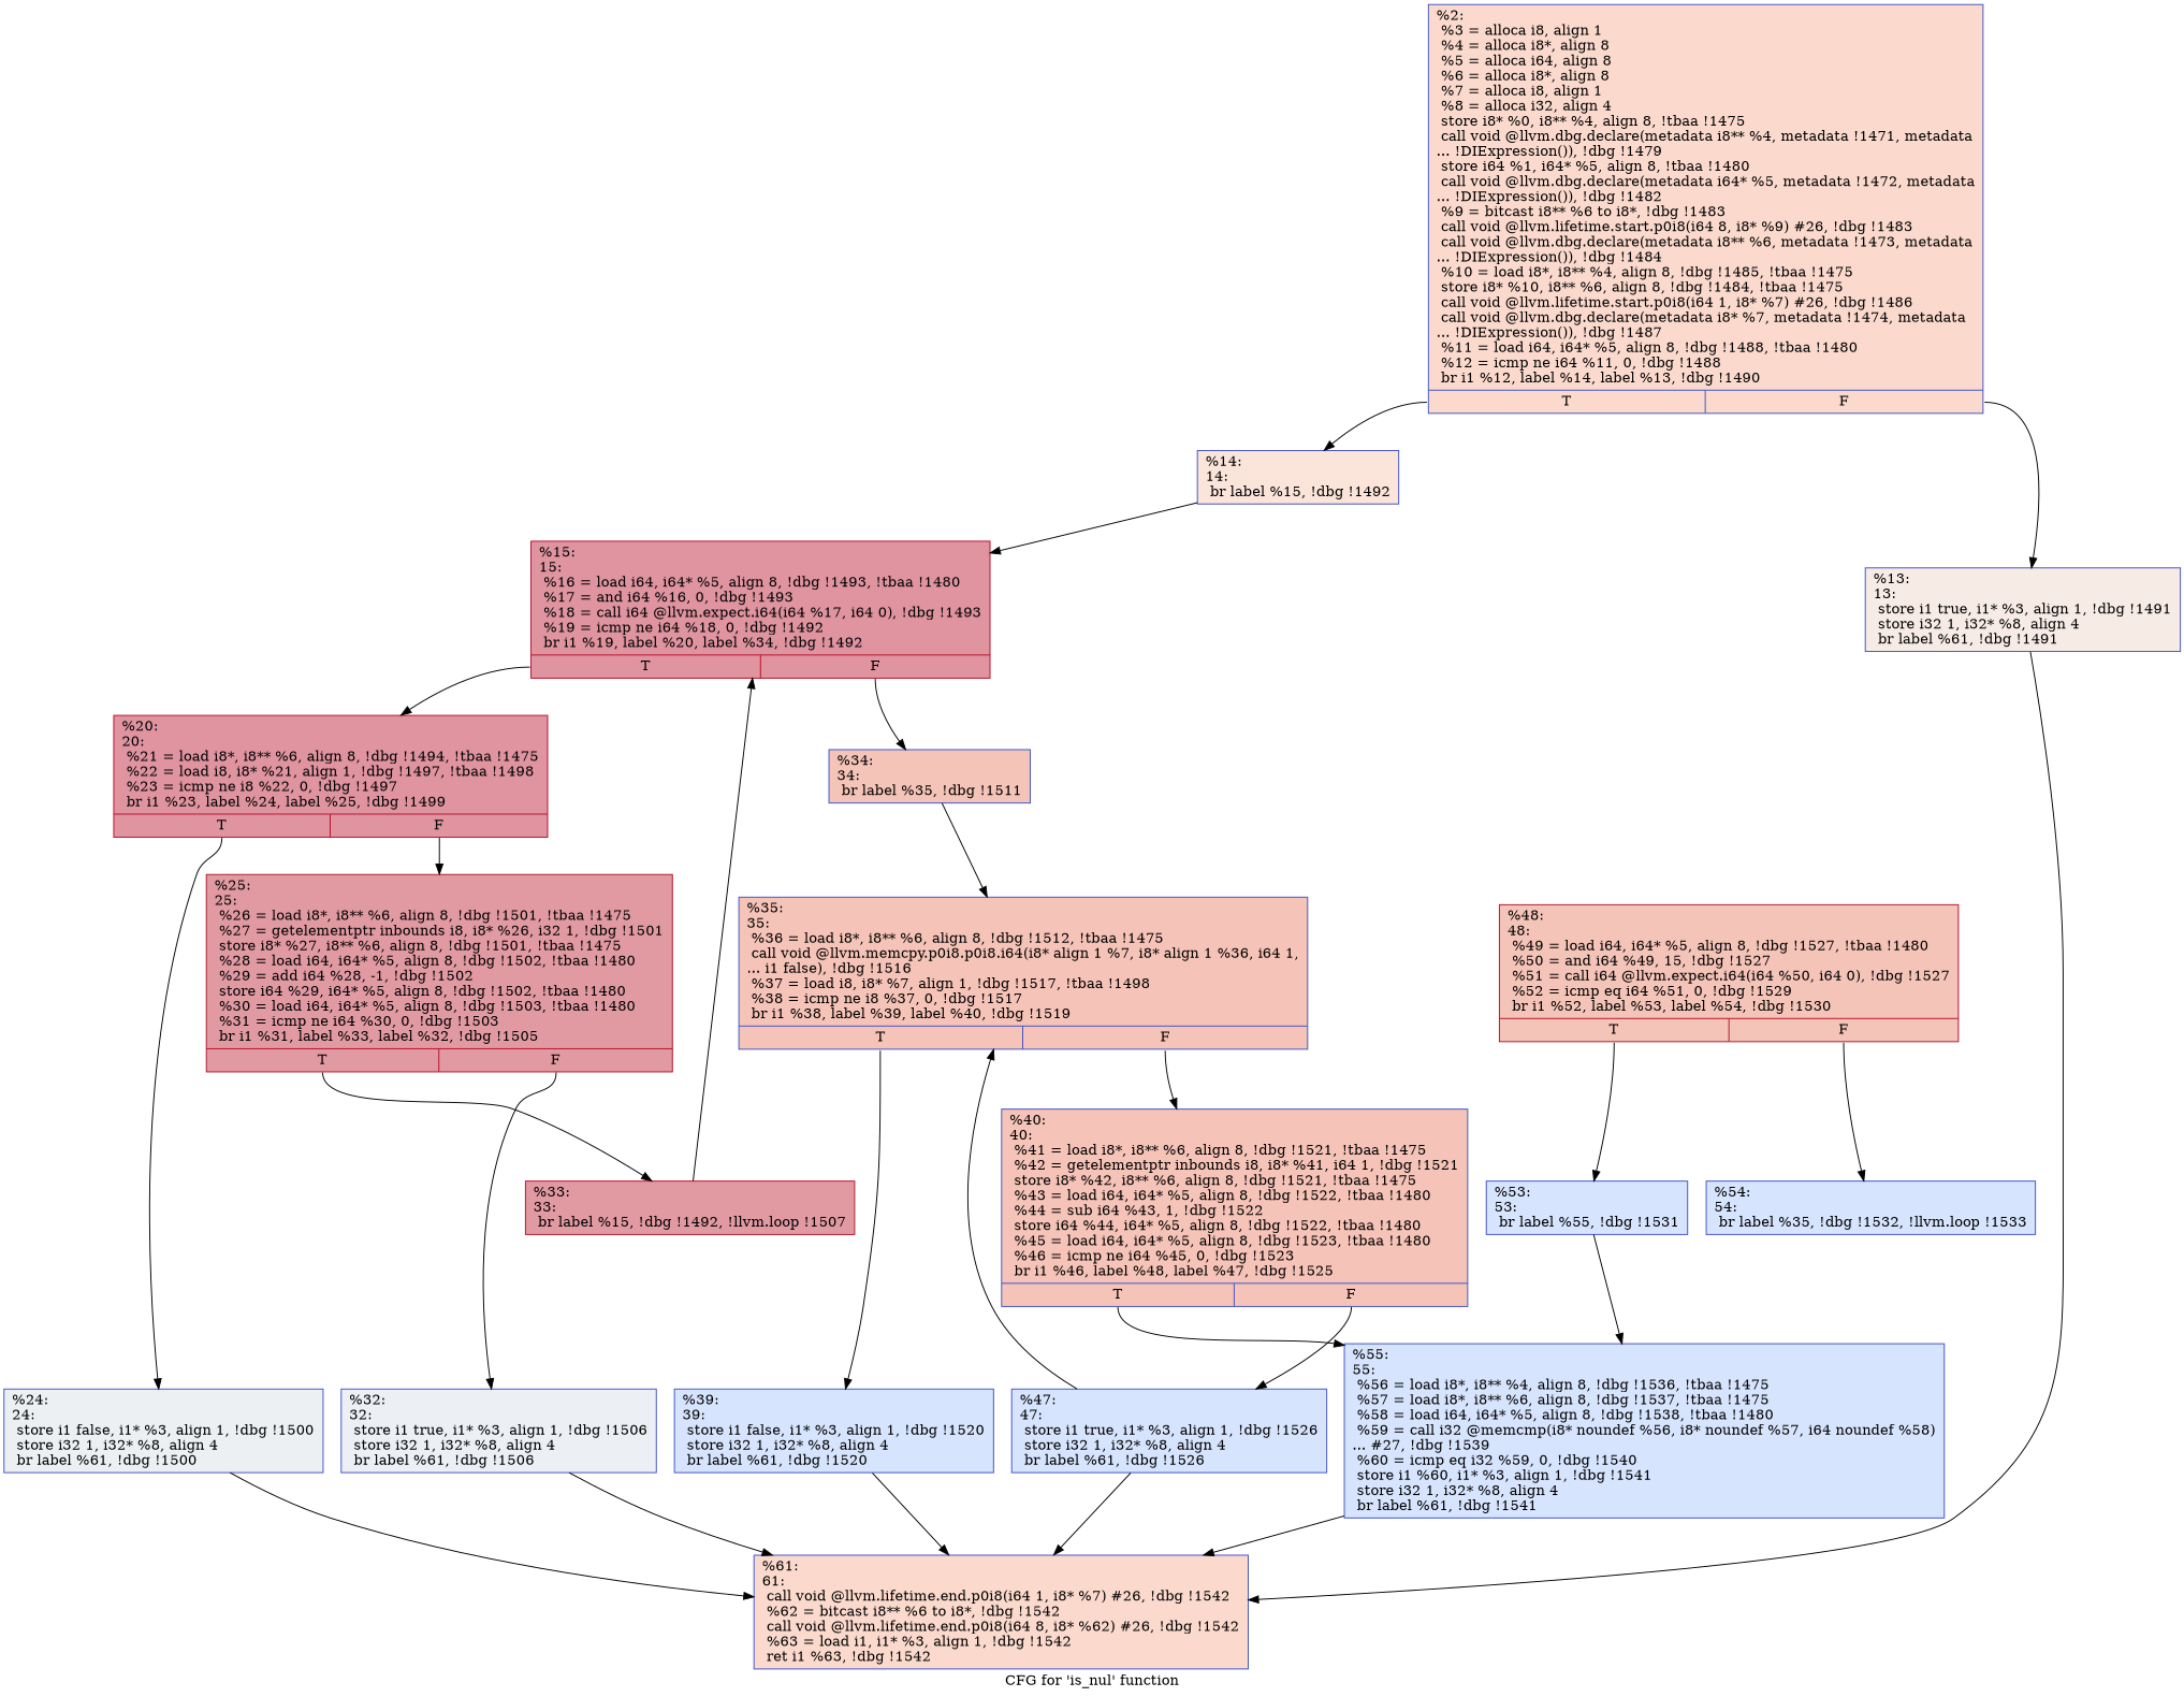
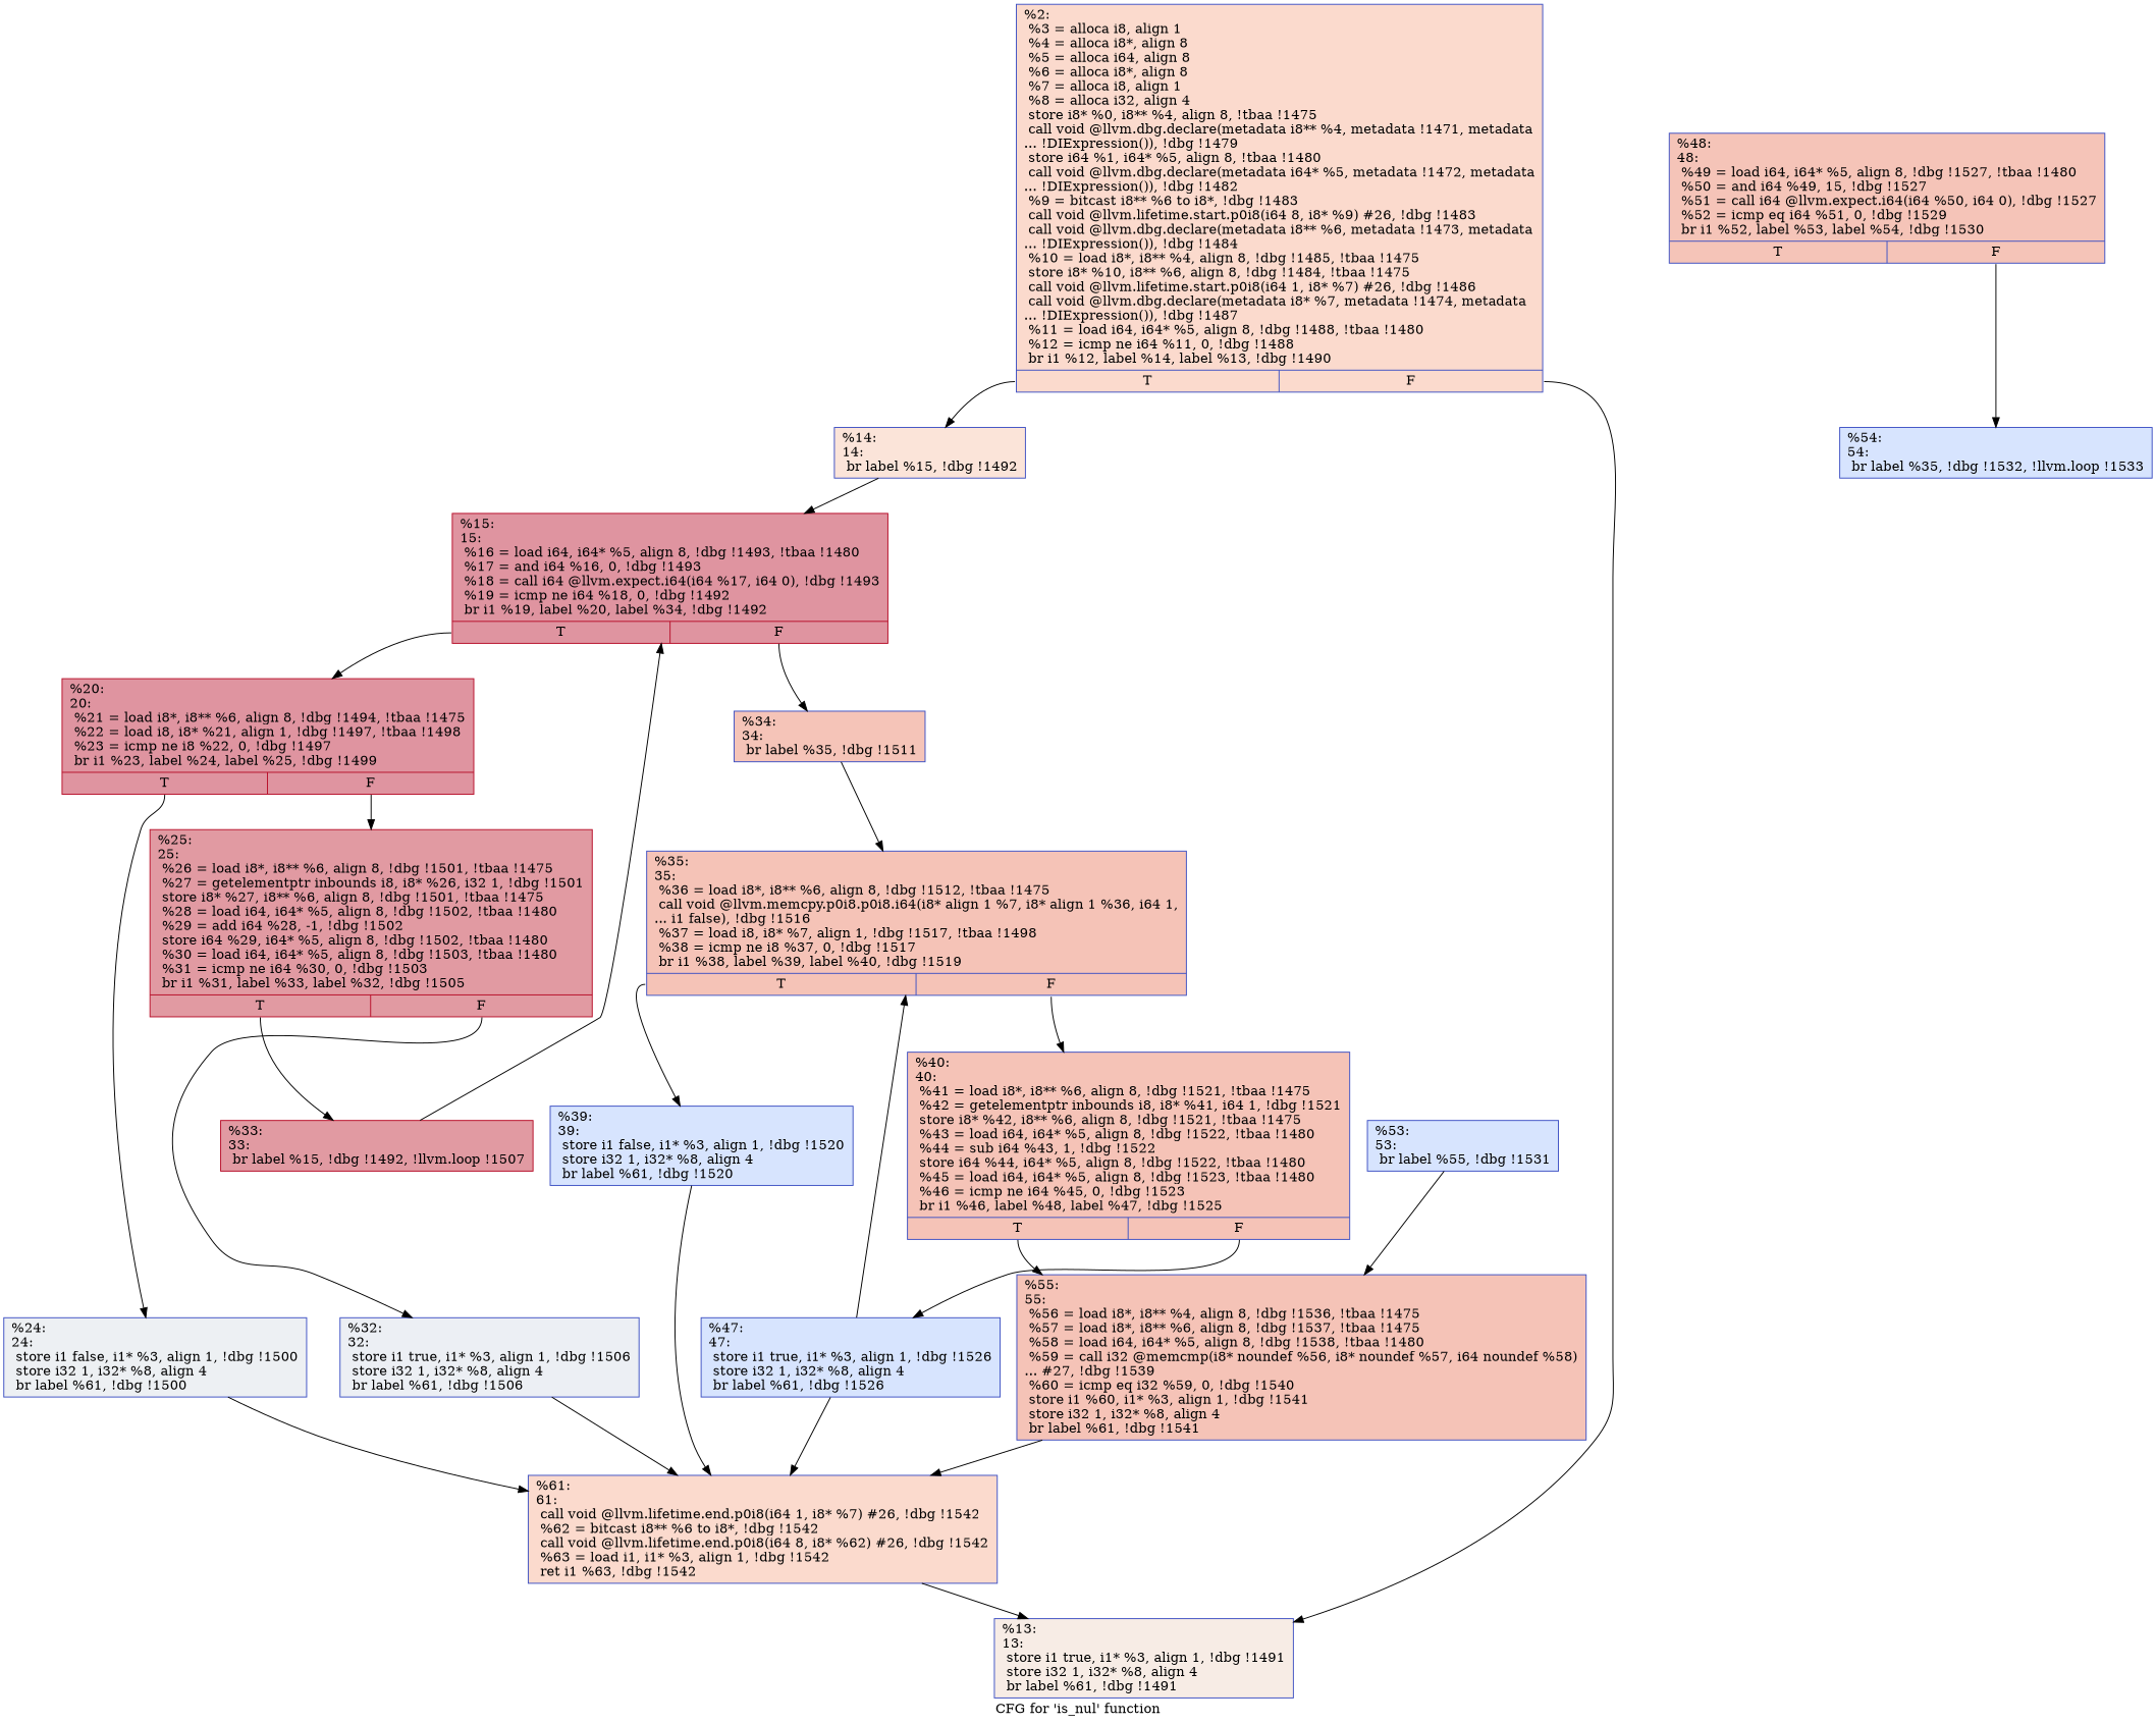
  digraph {
    label="CFG for 'is_nul' function"
    node [color="#3d50c3ff" fillcolor="#a5c3fe70" shape=record style=filled]
    n1 [fillcolor="#f7ac8e70" label="{%2:\l  %3 = alloca i8, align 1\l  %4 = alloca i8*, align 8\l  %5 = alloca i64, align 8\l  %6 = alloca i8*, align 8\l  %7 = alloca i8, align 1\l  %8 = alloca i32, align 4\l  store i8* %0, i8** %4, align 8, !tbaa !1475\l  call void @llvm.dbg.declare(metadata i8** %4, metadata !1471, metadata\l... !DIExpression()), !dbg !1479\l  store i64 %1, i64* %5, align 8, !tbaa !1480\l  call void @llvm.dbg.declare(metadata i64* %5, metadata !1472, metadata\l... !DIExpression()), !dbg !1482\l  %9 = bitcast i8** %6 to i8*, !dbg !1483\l  call void @llvm.lifetime.start.p0i8(i64 8, i8* %9) #26, !dbg !1483\l  call void @llvm.dbg.declare(metadata i8** %6, metadata !1473, metadata\l... !DIExpression()), !dbg !1484\l  %10 = load i8*, i8** %4, align 8, !dbg !1485, !tbaa !1475\l  store i8* %10, i8** %6, align 8, !dbg !1484, !tbaa !1475\l  call void @llvm.lifetime.start.p0i8(i64 1, i8* %7) #26, !dbg !1486\l  call void @llvm.dbg.declare(metadata i8* %7, metadata !1474, metadata\l... !DIExpression()), !dbg !1487\l  %11 = load i64, i64* %5, align 8, !dbg !1488, !tbaa !1480\l  %12 = icmp ne i64 %11, 0, !dbg !1488\l  br i1 %12, label %14, label %13, !dbg !1490\l|{<s0>T|<s1>F}}"]
    n2 [fillcolor="#f5c1a970" label="{%14:\l14:                                               \l  br label %15, !dbg !1492\l}"]
    n3 [fillcolor="#ecd3c570" label="{%13:\l13:                                               \l  store i1 true, i1* %3, align 1, !dbg !1491\l  store i32 1, i32* %8, align 4\l  br label %61, !dbg !1491\l}"]
    n4 [color="#b70d28ff" fillcolor="#b70d2870" label="{%15:\l15:                                               \l  %16 = load i64, i64* %5, align 8, !dbg !1493, !tbaa !1480\l  %17 = and i64 %16, 0, !dbg !1493\l  %18 = call i64 @llvm.expect.i64(i64 %17, i64 0), !dbg !1493\l  %19 = icmp ne i64 %18, 0, !dbg !1492\l  br i1 %19, label %20, label %34, !dbg !1492\l|{<s0>T|<s1>F}}"]
    n5 [fillcolor="#f7ac8e70" label="{%61:\l61:                                               \l  call void @llvm.lifetime.end.p0i8(i64 1, i8* %7) #26, !dbg !1542\l  %62 = bitcast i8** %6 to i8*, !dbg !1542\l  call void @llvm.lifetime.end.p0i8(i64 8, i8* %62) #26, !dbg !1542\l  %63 = load i1, i1* %3, align 1, !dbg !1542\l  ret i1 %63, !dbg !1542\l}"]
    n6 [color="#b70d28ff" fillcolor="#b70d2870" label="{%20:\l20:                                               \l  %21 = load i8*, i8** %6, align 8, !dbg !1494, !tbaa !1475\l  %22 = load i8, i8* %21, align 1, !dbg !1497, !tbaa !1498\l  %23 = icmp ne i8 %22, 0, !dbg !1497\l  br i1 %23, label %24, label %25, !dbg !1499\l|{<s0>T|<s1>F}}"]
    n7 [fillcolor="#e97a5f70" label="{%34:\l34:                                               \l  br label %35, !dbg !1511\l}"]
    n8 [fillcolor="#d6dce470" label="{%24:\l24:                                               \l  store i1 false, i1* %3, align 1, !dbg !1500\l  store i32 1, i32* %8, align 4\l  br label %61, !dbg !1500\l}"]
    n9 [color="#b70d28ff" fillcolor="#bb1b2c70" label="{%25:\l25:                                               \l  %26 = load i8*, i8** %6, align 8, !dbg !1501, !tbaa !1475\l  %27 = getelementptr inbounds i8, i8* %26, i32 1, !dbg !1501\l  store i8* %27, i8** %6, align 8, !dbg !1501, !tbaa !1475\l  %28 = load i64, i64* %5, align 8, !dbg !1502, !tbaa !1480\l  %29 = add i64 %28, -1, !dbg !1502\l  store i64 %29, i64* %5, align 8, !dbg !1502, !tbaa !1480\l  %30 = load i64, i64* %5, align 8, !dbg !1503, !tbaa !1480\l  %31 = icmp ne i64 %30, 0, !dbg !1503\l  br i1 %31, label %33, label %32, !dbg !1505\l|{<s0>T|<s1>F}}"]
    n10 [fillcolor="#e8765c70" label="{%35:\l35:                                               \l  %36 = load i8*, i8** %6, align 8, !dbg !1512, !tbaa !1475\l  call void @llvm.memcpy.p0i8.p0i8.i64(i8* align 1 %7, i8* align 1 %36, i64 1,\l... i1 false), !dbg !1516\l  %37 = load i8, i8* %7, align 1, !dbg !1517, !tbaa !1498\l  %38 = icmp ne i8 %37, 0, !dbg !1517\l  br i1 %38, label %39, label %40, !dbg !1519\l|{<s0>T|<s1>F}}"]
    n11 [color="#b70d28ff" fillcolor="#bb1b2c70" label="{%33:\l33:                                               \l  br label %15, !dbg !1492, !llvm.loop !1507\l}"]
    n12 [fillcolor="#d4dbe670" label="{%32:\l32:                                               \l  store i1 true, i1* %3, align 1, !dbg !1506\l  store i32 1, i32* %8, align 4\l  br label %61, !dbg !1506\l}"]
    n13 [label="{%39:\l39:                                               \l  store i1 false, i1* %3, align 1, !dbg !1520\l  store i32 1, i32* %8, align 4\l  br label %61, !dbg !1520\l}"]
    n14 [fillcolor="#e8765c70" label="{%40:\l40:                                               \l  %41 = load i8*, i8** %6, align 8, !dbg !1521, !tbaa !1475\l  %42 = getelementptr inbounds i8, i8* %41, i64 1, !dbg !1521\l  store i8* %42, i8** %6, align 8, !dbg !1521, !tbaa !1475\l  %43 = load i64, i64* %5, align 8, !dbg !1522, !tbaa !1480\l  %44 = sub i64 %43, 1, !dbg !1522\l  store i64 %44, i64* %5, align 8, !dbg !1522, !tbaa !1480\l  %45 = load i64, i64* %5, align 8, !dbg !1523, !tbaa !1480\l  %46 = icmp ne i64 %45, 0, !dbg !1523\l  br i1 %46, label %48, label %47, !dbg !1525\l|{<s0>T|<s1>F}}"]
    n15 [label="{%47:\l47:                                               \l  store i1 true, i1* %3, align 1, !dbg !1526\l  store i32 1, i32* %8, align 4\l  br label %61, !dbg !1526\l}"]
-   n16 [label="{%55:\l55:                                               \l  %56 = load i8*, i8** %4, align 8, !dbg !1536, !tbaa !1475\l  %57 = load i8*, i8** %6, align 8, !dbg !1537, !tbaa !1475\l  %58 = load i64, i64* %5, align 8, !dbg !1538, !tbaa !1480\l  %59 = call i32 @memcmp(i8* noundef %56, i8* noundef %57, i64 noundef %58)\l... #27, !dbg !1539\l  %60 = icmp eq i32 %59, 0, !dbg !1540\l  store i1 %60, i1* %3, align 1, !dbg !1541\l  store i32 1, i32* %8, align 4\l  br label %61, !dbg !1541\l}"]
-   n17 [color="#b70d28ff" fillcolor="#e97a5f70" label="{%48:\l48:                                               \l  %49 = load i64, i64* %5, align 8, !dbg !1527, !tbaa !1480\l  %50 = and i64 %49, 15, !dbg !1527\l  %51 = call i64 @llvm.expect.i64(i64 %50, i64 0), !dbg !1527\l  %52 = icmp eq i64 %51, 0, !dbg !1529\l  br i1 %52, label %53, label %54, !dbg !1530\l|{<s0>T|<s1>F}}"]
+   n16 [fillcolor="#e8765c70" label="{%55:\l55:                                               \l  %56 = load i8*, i8** %4, align 8, !dbg !1536, !tbaa !1475\l  %57 = load i8*, i8** %6, align 8, !dbg !1537, !tbaa !1475\l  %58 = load i64, i64* %5, align 8, !dbg !1538, !tbaa !1480\l  %59 = call i32 @memcmp(i8* noundef %56, i8* noundef %57, i64 noundef %58)\l... #27, !dbg !1539\l  %60 = icmp eq i32 %59, 0, !dbg !1540\l  store i1 %60, i1* %3, align 1, !dbg !1541\l  store i32 1, i32* %8, align 4\l  br label %61, !dbg !1541\l}"]
+   n17 [fillcolor="#e97a5f70" label="{%48:\l48:                                               \l  %49 = load i64, i64* %5, align 8, !dbg !1527, !tbaa !1480\l  %50 = and i64 %49, 15, !dbg !1527\l  %51 = call i64 @llvm.expect.i64(i64 %50, i64 0), !dbg !1527\l  %52 = icmp eq i64 %51, 0, !dbg !1529\l  br i1 %52, label %53, label %54, !dbg !1530\l|{<s0>T|<s1>F}}"]
    n18 [label="{%53:\l53:                                               \l  br label %55, !dbg !1531\l}"]
    n19 [label="{%54:\l54:                                               \l  br label %35, !dbg !1532, !llvm.loop !1533\l}"]
    n1 -> n2 [tailport=s0]
    n1 -> n3 [tailport=s1]
    n2 -> n4
-   n3 -> n5
+   n5 -> n3
    n4 -> n6 [tailport=s0]
    n4 -> n7 [tailport=s1]
    n6 -> n8 [tailport=s0]
    n6 -> n9 [tailport=s1]
    n7 -> n10
    n8 -> n5
    n9 -> n11 [tailport=s0]
    n9 -> n12 [tailport=s1]
    n10 -> n13 [tailport=s0]
    n10 -> n14 [tailport=s1]
    n11 -> n4
    n12 -> n5
    n13 -> n5
    n14 -> n15 [tailport=s1]
    n14 -> n16 [tailport=s0]
    n15 -> n5
    n15 -> n10
    n16 -> n5
-   n17 -> n18 [tailport=s0]
    n17 -> n19 [tailport=s1]
    n18 -> n16
  }
